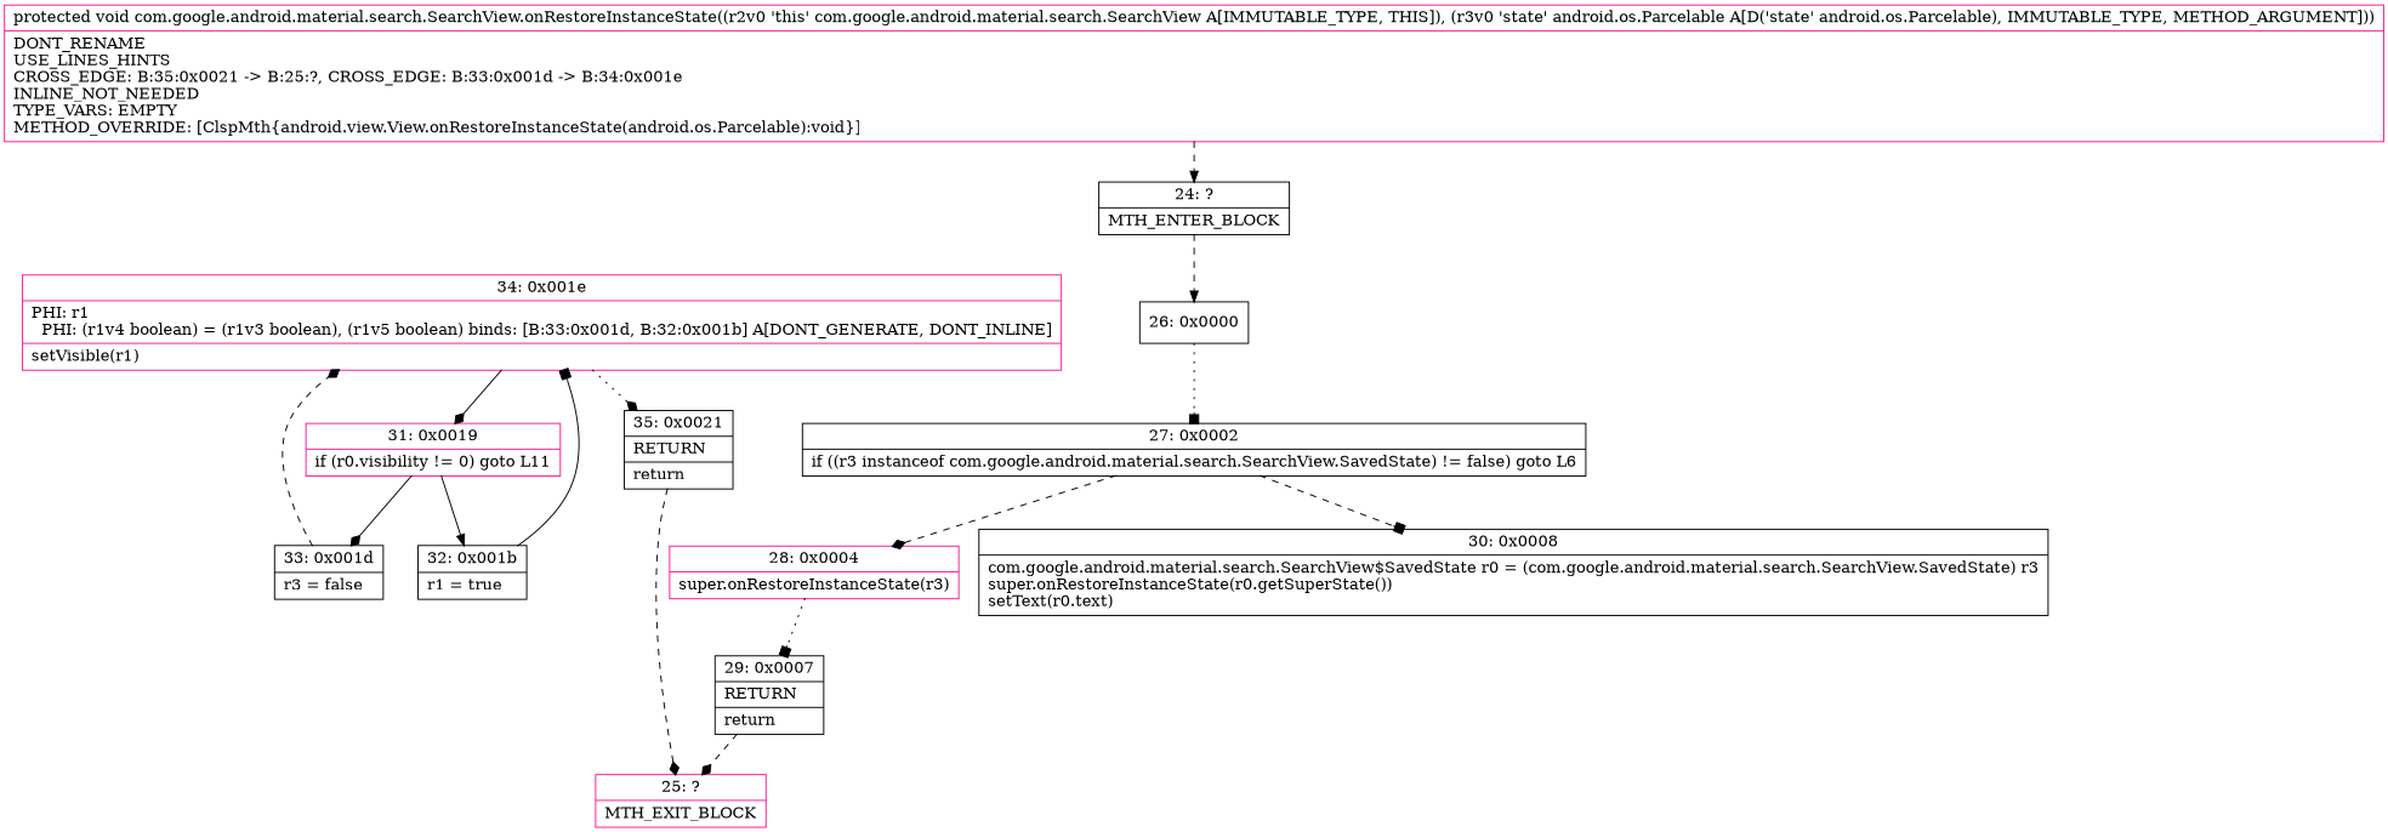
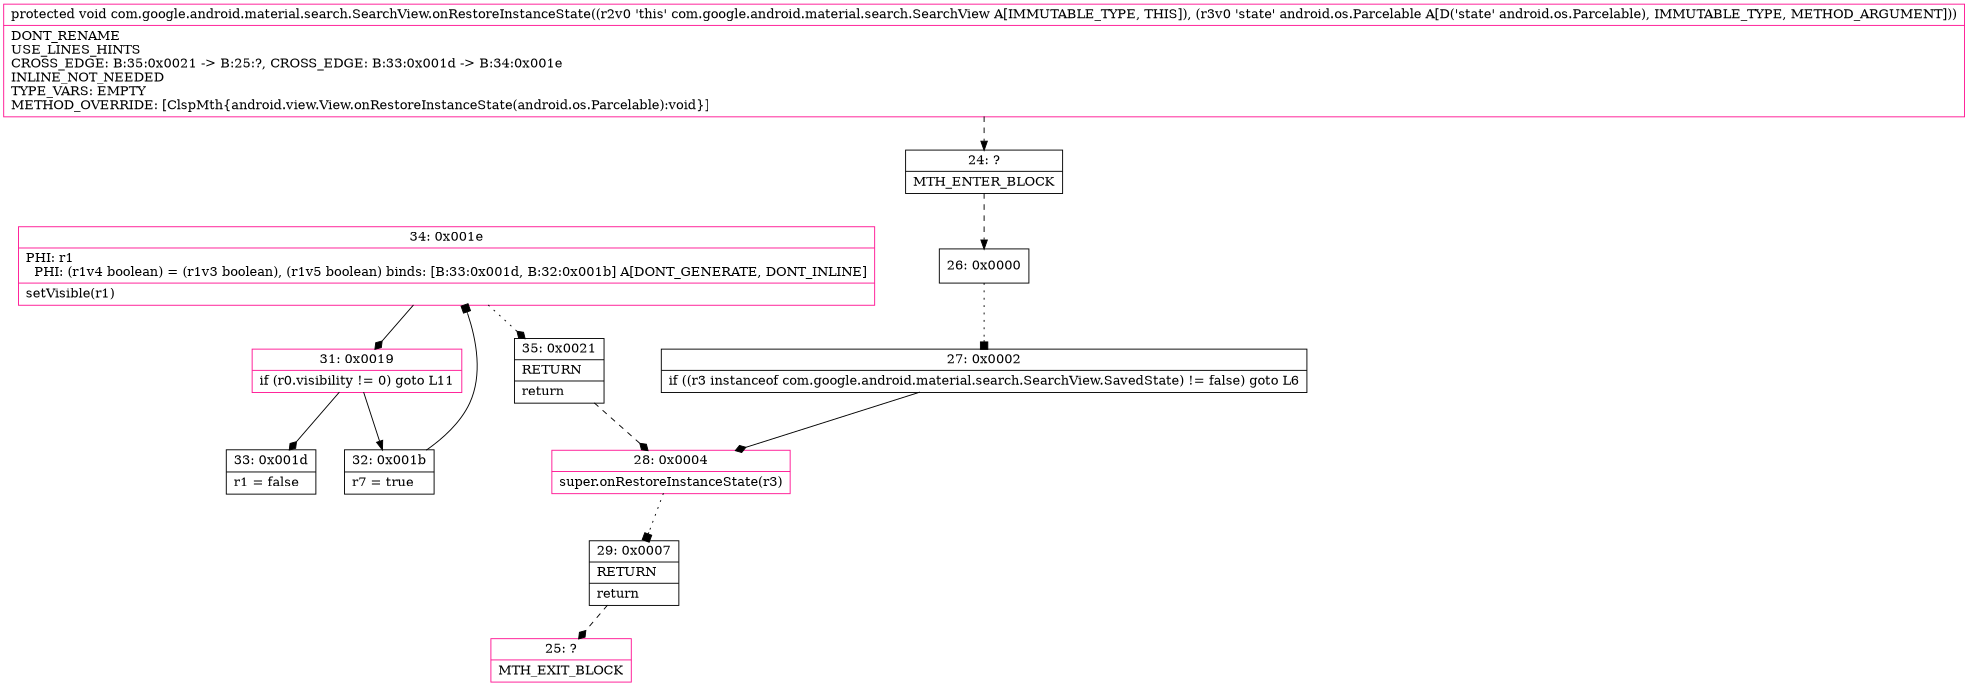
  digraph {
    node [color=black shape=record]
    edge [arrowhead=diamond style=dashed]
    n1 [label="{24\:\ ?|MTH_ENTER_BLOCK\l}"]
    n2 [label="{26\:\ 0x0000}"]
    n3 [label="{27\:\ 0x0002|if ((r3 instanceof com.google.android.material.search.SearchView.SavedState) != false) goto L6\l}"]
    n4 [color=deeppink label="{28\:\ 0x0004|super.onRestoreInstanceState(r3)\l}"]
-   n5 [label="{30\:\ 0x0008|com.google.android.material.search.SearchView$SavedState r0 = (com.google.android.material.search.SearchView.SavedState) r3\lsuper.onRestoreInstanceState(r0.getSuperState())\lsetText(r0.text)\l}"]
    n6 [label="{29\:\ 0x0007|RETURN\l|return\l}"]
    n7 [color=deeppink label="{25\:\ ?|MTH_EXIT_BLOCK\l}"]
    n8 [color=deeppink label="{31\:\ 0x0019|if (r0.visibility != 0) goto L11\l}"]
-   n9 [label="{32\:\ 0x001b|r1 = true\l}"]
-   n10 [label="{33\:\ 0x001d|r3 = false\l}"]
+   n9 [label="{32\:\ 0x001b|r7 = true\l}"]
+   n10 [label="{33\:\ 0x001d|r1 = false\l}"]
    n11 [color=deeppink label="{34\:\ 0x001e|PHI: r1 \l  PHI: (r1v4 boolean) = (r1v3 boolean), (r1v5 boolean) binds: [B:33:0x001d, B:32:0x001b] A[DONT_GENERATE, DONT_INLINE]\l|setVisible(r1)\l}"]
    n12 [label="{35\:\ 0x0021|RETURN\l|return\l}"]
    n13 [color=deeppink label="{protected void com.google.android.material.search.SearchView.onRestoreInstanceState((r2v0 'this' com.google.android.material.search.SearchView A[IMMUTABLE_TYPE, THIS]), (r3v0 'state' android.os.Parcelable A[D('state' android.os.Parcelable), IMMUTABLE_TYPE, METHOD_ARGUMENT]))  | DONT_RENAME\lUSE_LINES_HINTS\lCROSS_EDGE: B:35:0x0021 \-\> B:25:?, CROSS_EDGE: B:33:0x001d \-\> B:34:0x001e\lINLINE_NOT_NEEDED\lTYPE_VARS: EMPTY\lMETHOD_OVERRIDE: [ClspMth\{android.view.View.onRestoreInstanceState(android.os.Parcelable):void\}]\l}"]
    n1 -> n2 [arrowhead=normal]
    n2 -> n3 [arrowhead=box style=dotted]
-   n3 -> n4
-   n3 -> n5 [arrowhead=box]
+   n3 -> n4 [style=solid]
    n4 -> n6 [arrowhead=box style=dotted]
    n6 -> n7
    n8 -> n9 [arrowhead=normal style=solid]
    n8 -> n10 [style=solid]
    n9 -> n11 [arrowhead=box style=solid]
-   n10 -> n11
    n11 -> n8 [style=solid]
    n11 -> n12 [style=dotted]
-   n12 -> n7
+   n12 -> n4
    n13 -> n1 [arrowhead=normal]
  }
